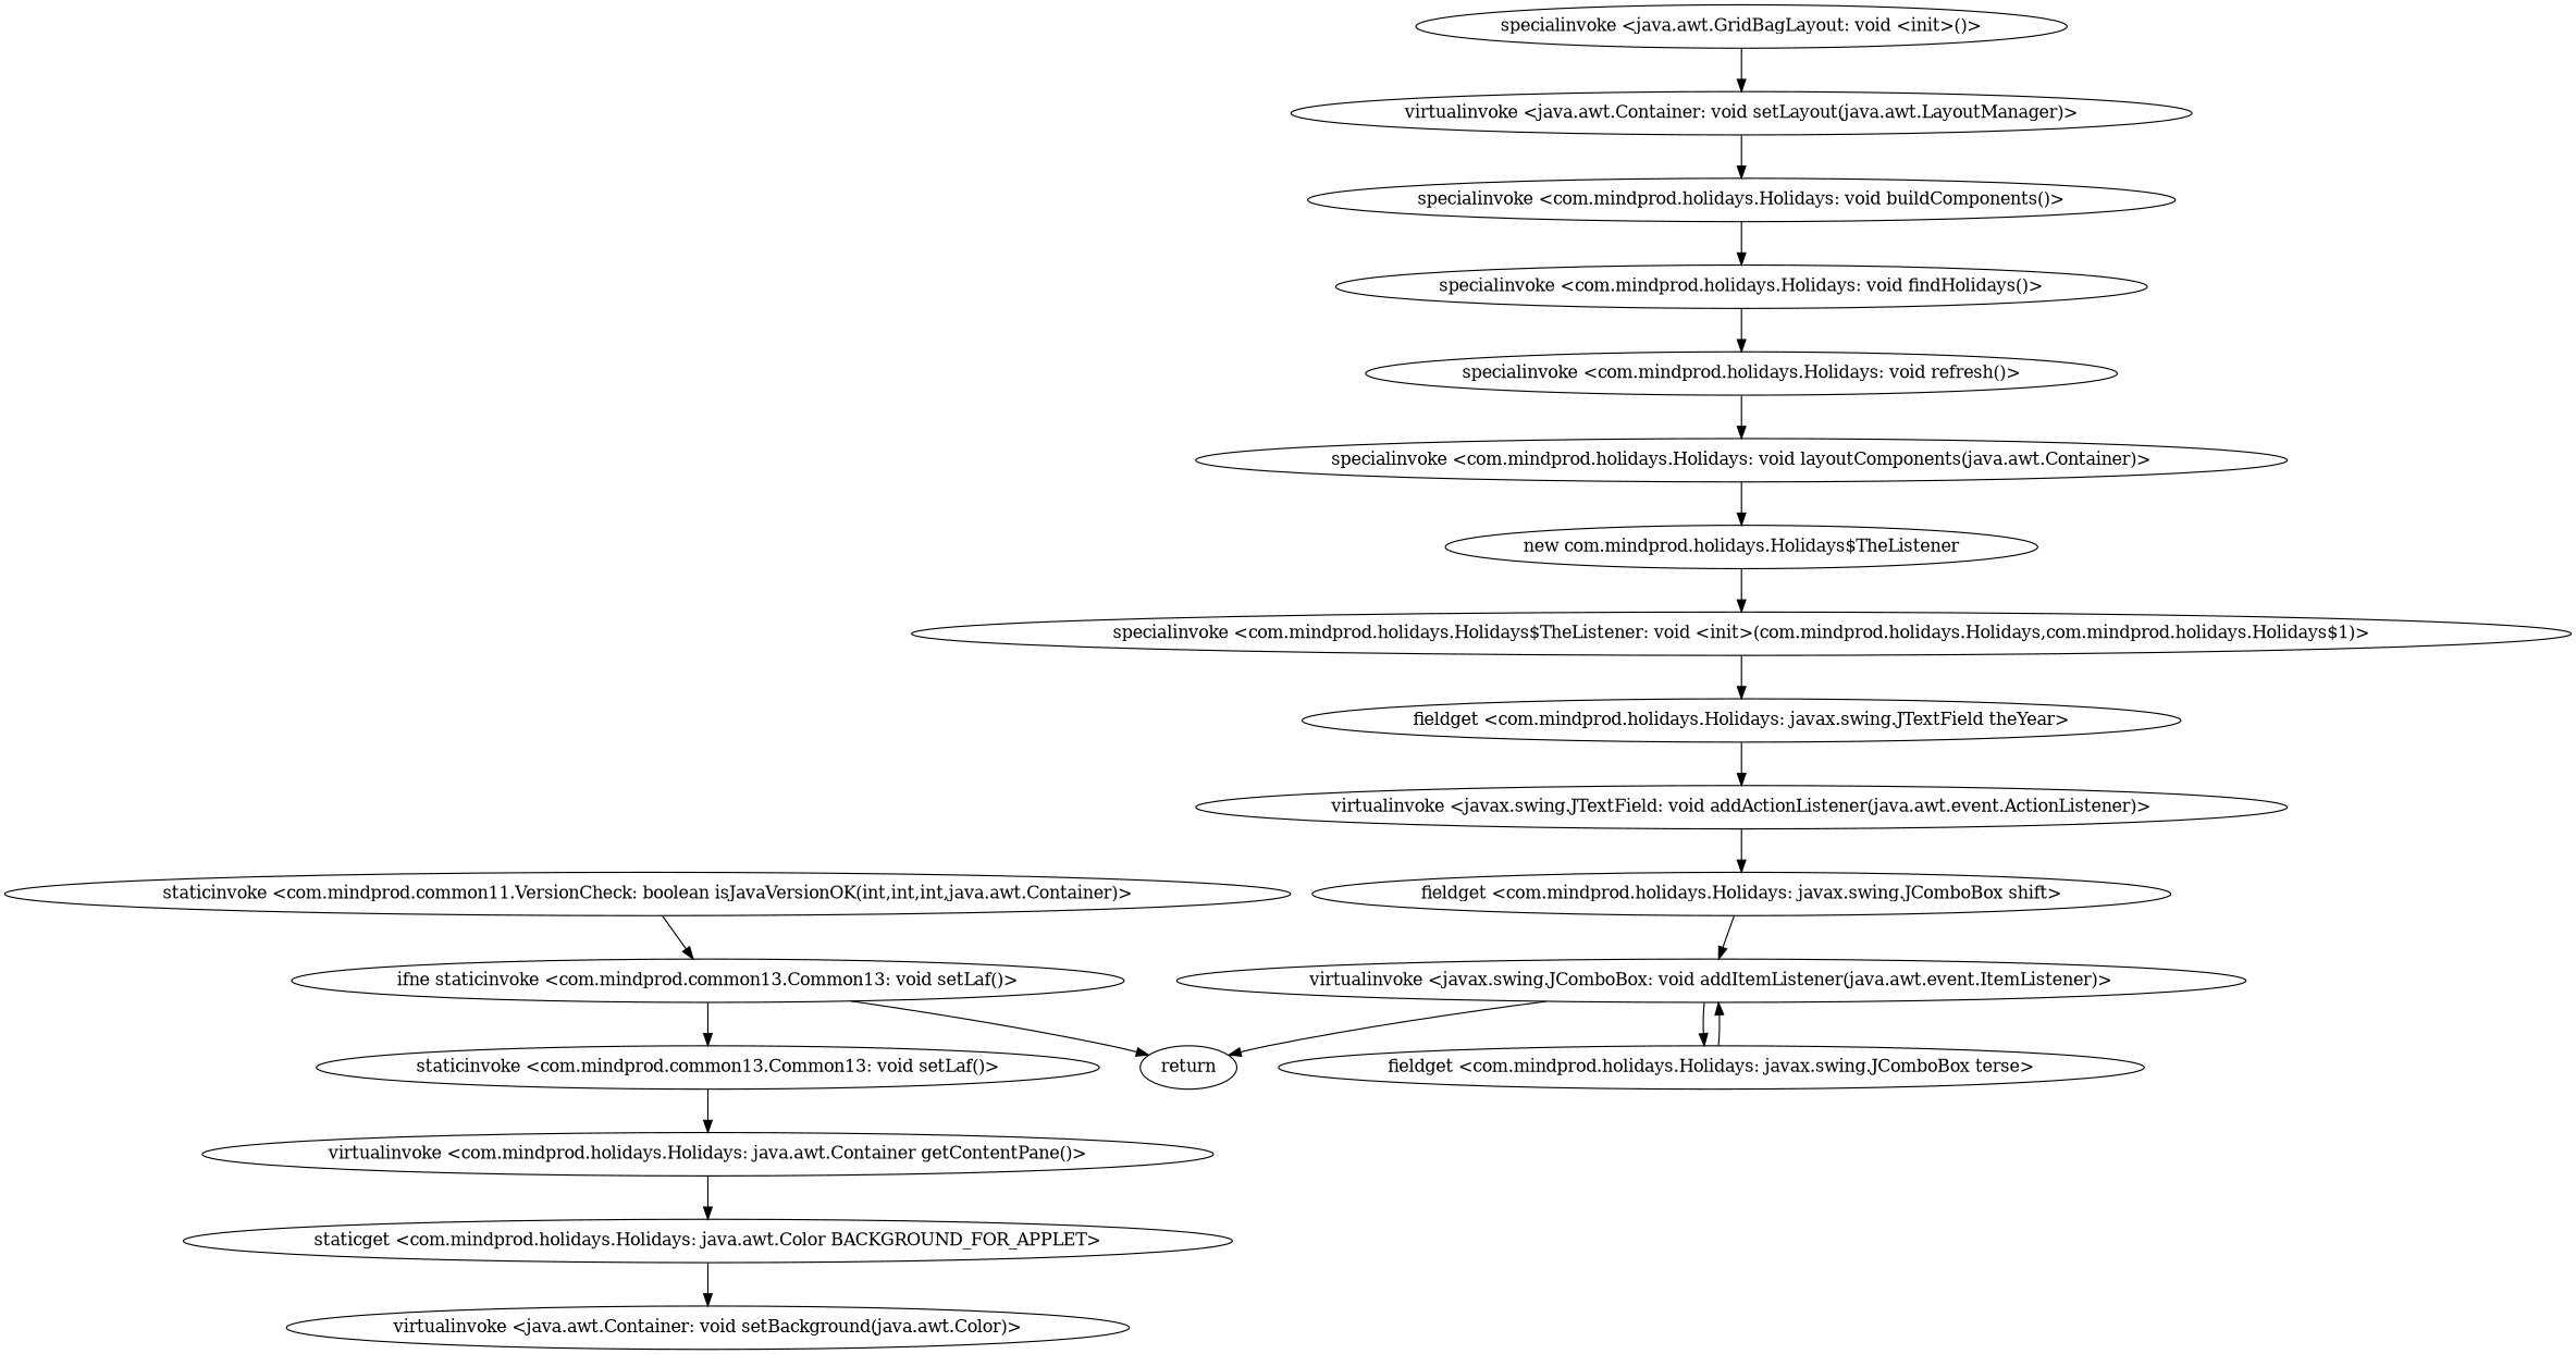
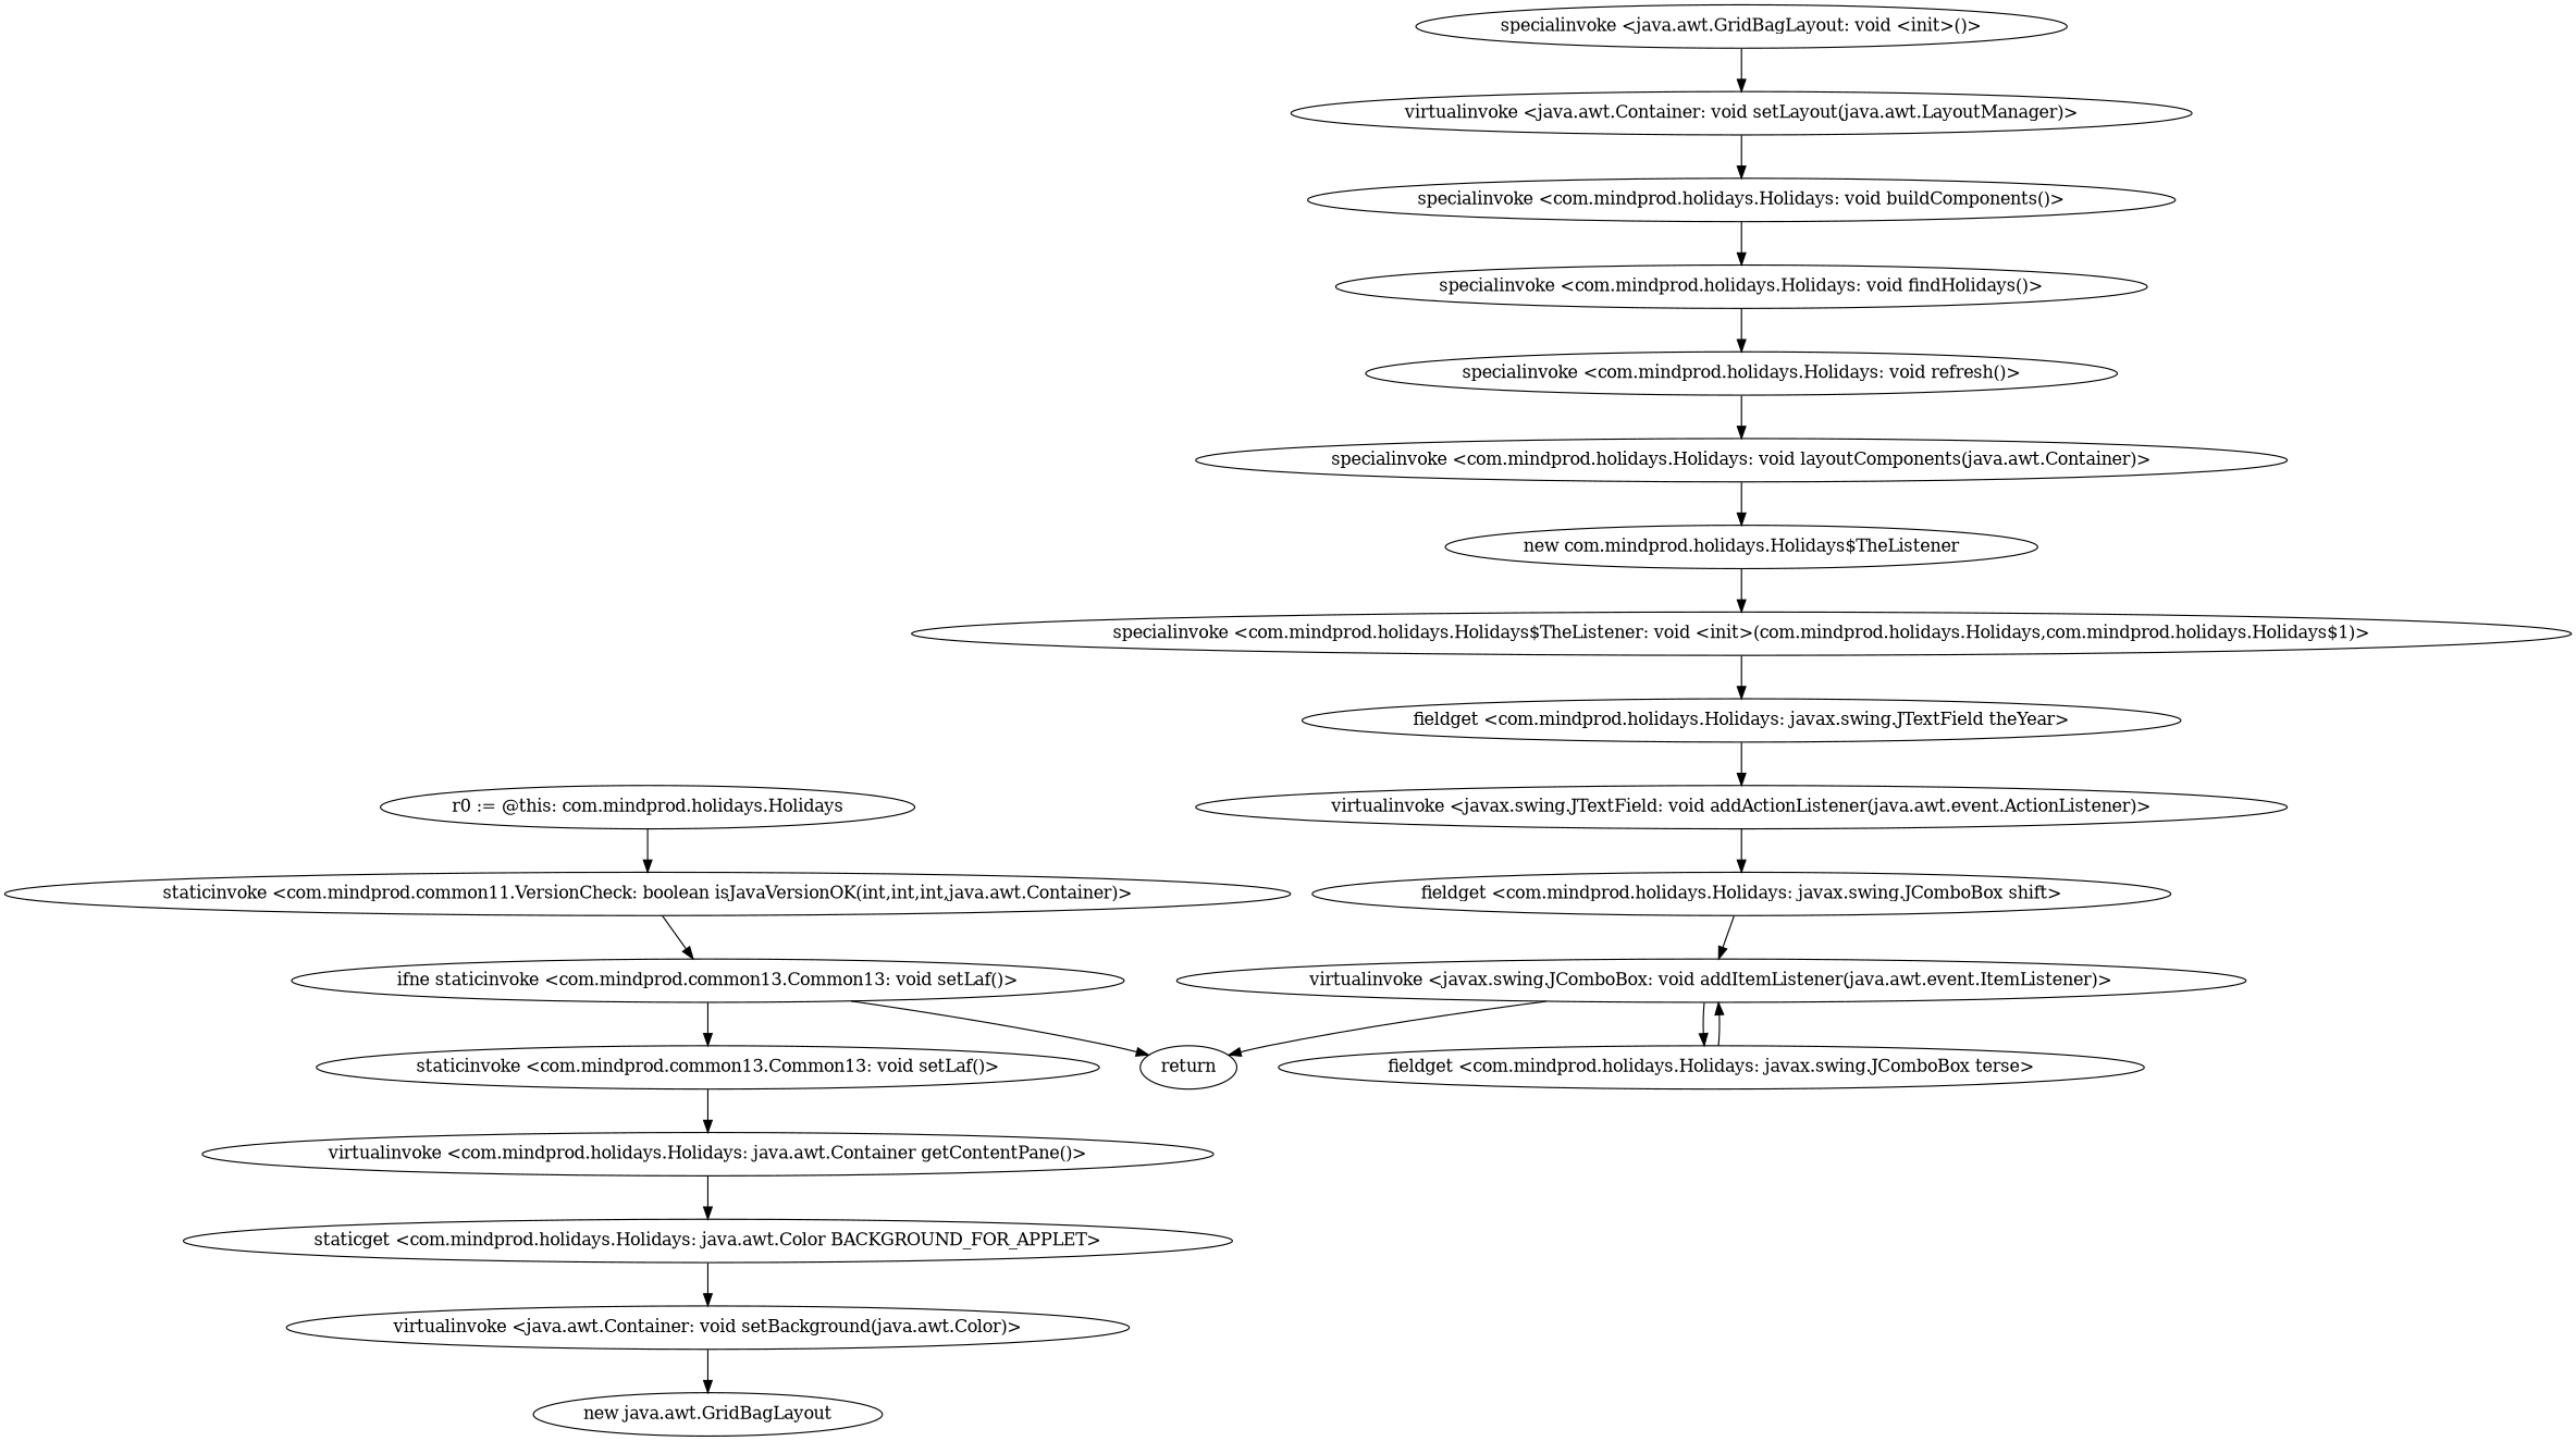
  digraph {
+   "r0 := @this: com.mindprod.holidays.Holidays"
    "staticinvoke <com.mindprod.common11.VersionCheck: boolean isJavaVersionOK(int,int,int,java.awt.Container)>"
    "ifne staticinvoke <com.mindprod.common13.Common13: void setLaf()>"
    return
    "staticinvoke <com.mindprod.common13.Common13: void setLaf()>"
    "virtualinvoke <com.mindprod.holidays.Holidays: java.awt.Container getContentPane()>"
    "staticget <com.mindprod.holidays.Holidays: java.awt.Color BACKGROUND_FOR_APPLET>"
    "virtualinvoke <java.awt.Container: void setBackground(java.awt.Color)>"
+   "new java.awt.GridBagLayout"
    "specialinvoke <java.awt.GridBagLayout: void <init>()>"
    "virtualinvoke <java.awt.Container: void setLayout(java.awt.LayoutManager)>"
    "specialinvoke <com.mindprod.holidays.Holidays: void buildComponents()>"
    "specialinvoke <com.mindprod.holidays.Holidays: void findHolidays()>"
    "specialinvoke <com.mindprod.holidays.Holidays: void refresh()>"
    "specialinvoke <com.mindprod.holidays.Holidays: void layoutComponents(java.awt.Container)>"
    "new com.mindprod.holidays.Holidays$TheListener"
    "specialinvoke <com.mindprod.holidays.Holidays$TheListener: void <init>(com.mindprod.holidays.Holidays,com.mindprod.holidays.Holidays$1)>"
    "fieldget <com.mindprod.holidays.Holidays: javax.swing.JTextField theYear>"
    "virtualinvoke <javax.swing.JTextField: void addActionListener(java.awt.event.ActionListener)>"
    "fieldget <com.mindprod.holidays.Holidays: javax.swing.JComboBox shift>"
    "virtualinvoke <javax.swing.JComboBox: void addItemListener(java.awt.event.ItemListener)>"
    "fieldget <com.mindprod.holidays.Holidays: javax.swing.JComboBox terse>"
+   "r0 := @this: com.mindprod.holidays.Holidays" -> "staticinvoke <com.mindprod.common11.VersionCheck: boolean isJavaVersionOK(int,int,int,java.awt.Container)>"
    "staticinvoke <com.mindprod.common11.VersionCheck: boolean isJavaVersionOK(int,int,int,java.awt.Container)>" -> "ifne staticinvoke <com.mindprod.common13.Common13: void setLaf()>"
    "ifne staticinvoke <com.mindprod.common13.Common13: void setLaf()>" -> return
    "ifne staticinvoke <com.mindprod.common13.Common13: void setLaf()>" -> "staticinvoke <com.mindprod.common13.Common13: void setLaf()>"
    "staticinvoke <com.mindprod.common13.Common13: void setLaf()>" -> "virtualinvoke <com.mindprod.holidays.Holidays: java.awt.Container getContentPane()>"
    "virtualinvoke <com.mindprod.holidays.Holidays: java.awt.Container getContentPane()>" -> "staticget <com.mindprod.holidays.Holidays: java.awt.Color BACKGROUND_FOR_APPLET>"
    "staticget <com.mindprod.holidays.Holidays: java.awt.Color BACKGROUND_FOR_APPLET>" -> "virtualinvoke <java.awt.Container: void setBackground(java.awt.Color)>"
+   "virtualinvoke <java.awt.Container: void setBackground(java.awt.Color)>" -> "new java.awt.GridBagLayout"
    "specialinvoke <java.awt.GridBagLayout: void <init>()>" -> "virtualinvoke <java.awt.Container: void setLayout(java.awt.LayoutManager)>"
    "virtualinvoke <java.awt.Container: void setLayout(java.awt.LayoutManager)>" -> "specialinvoke <com.mindprod.holidays.Holidays: void buildComponents()>"
    "specialinvoke <com.mindprod.holidays.Holidays: void buildComponents()>" -> "specialinvoke <com.mindprod.holidays.Holidays: void findHolidays()>"
    "specialinvoke <com.mindprod.holidays.Holidays: void findHolidays()>" -> "specialinvoke <com.mindprod.holidays.Holidays: void refresh()>"
    "specialinvoke <com.mindprod.holidays.Holidays: void refresh()>" -> "specialinvoke <com.mindprod.holidays.Holidays: void layoutComponents(java.awt.Container)>"
    "specialinvoke <com.mindprod.holidays.Holidays: void layoutComponents(java.awt.Container)>" -> "new com.mindprod.holidays.Holidays$TheListener"
    "new com.mindprod.holidays.Holidays$TheListener" -> "specialinvoke <com.mindprod.holidays.Holidays$TheListener: void <init>(com.mindprod.holidays.Holidays,com.mindprod.holidays.Holidays$1)>"
    "specialinvoke <com.mindprod.holidays.Holidays$TheListener: void <init>(com.mindprod.holidays.Holidays,com.mindprod.holidays.Holidays$1)>" -> "fieldget <com.mindprod.holidays.Holidays: javax.swing.JTextField theYear>"
    "fieldget <com.mindprod.holidays.Holidays: javax.swing.JTextField theYear>" -> "virtualinvoke <javax.swing.JTextField: void addActionListener(java.awt.event.ActionListener)>"
    "virtualinvoke <javax.swing.JTextField: void addActionListener(java.awt.event.ActionListener)>" -> "fieldget <com.mindprod.holidays.Holidays: javax.swing.JComboBox shift>"
    "fieldget <com.mindprod.holidays.Holidays: javax.swing.JComboBox shift>" -> "virtualinvoke <javax.swing.JComboBox: void addItemListener(java.awt.event.ItemListener)>"
    "virtualinvoke <javax.swing.JComboBox: void addItemListener(java.awt.event.ItemListener)>" -> return
    "virtualinvoke <javax.swing.JComboBox: void addItemListener(java.awt.event.ItemListener)>" -> "fieldget <com.mindprod.holidays.Holidays: javax.swing.JComboBox terse>"
    "fieldget <com.mindprod.holidays.Holidays: javax.swing.JComboBox terse>" -> "virtualinvoke <javax.swing.JComboBox: void addItemListener(java.awt.event.ItemListener)>"
  }
